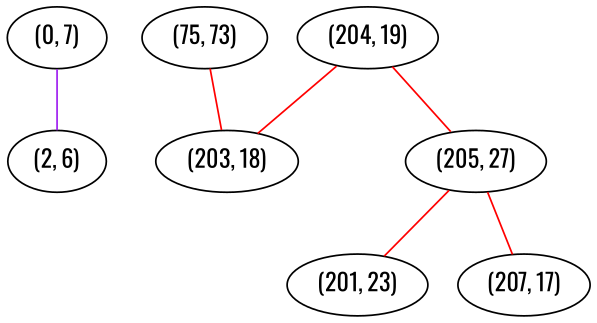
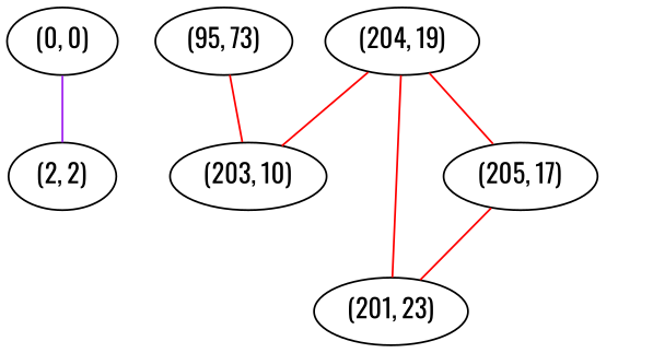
  graph {
    fontname=Oswald
    node [fontname=Oswald]
    edge [color=red fontname=Oswald weight=1]
-   "(0, 0)" [label="(0, 7)"]
-   "(2, 2)" [label="(2, 6)"]
-   "(95, 73)" [label="(75, 73)"]
-   "(203, 18)"
+   "(0, 0)"
+   "(2, 2)"
+   "(95, 73)"
+   "(203, 18)" [label="(203, 10)"]
    "(204, 19)"
    "(201, 23)"
-   "(205, 17)" [label="(205, 27)"]
-   "(207, 17)"
+   "(205, 17)"
    "(0, 0)" -- "(2, 2)" [color=purple weight=4]
    "(95, 73)" -- "(203, 18)"
    "(204, 19)" -- "(203, 18)"
+   "(204, 19)" -- "(201, 23)"
    "(204, 19)" -- "(205, 17)"
    "(205, 17)" -- "(201, 23)"
-   "(205, 17)" -- "(207, 17)"
  }
